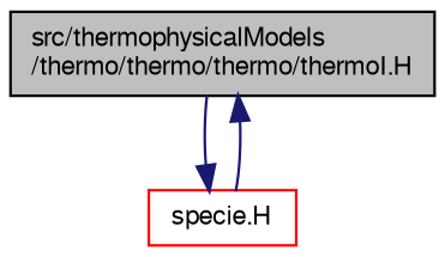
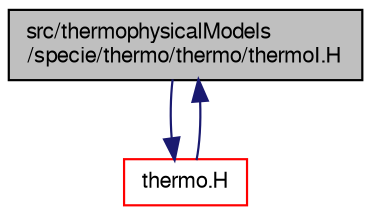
  digraph {
    node [fontname=FreeSans fontsize=10 shape=record]
    edge [color=midnightblue fontname=FreeSans fontsize=10 labelfontname=FreeSans labelfontsize=10 style=solid]
-   n1 [color=black fillcolor=grey75 fontcolor=black height=0.2 label="src/thermophysicalModels\l/thermo/thermo/thermo/thermoI.H" style=filled width=0.4]
-   n2 [color=red height=0.2 label="specie.H" width=0.4]
+   n1 [color=black fillcolor=grey75 fontcolor=black height=0.2 label="src/thermophysicalModels\l/specie/thermo/thermo/thermoI.H" style=filled width=0.4]
+   n2 [color=red height=0.2 label="thermo.H" width=0.4]
    n1 -> n2
    n2 -> n1
  }
